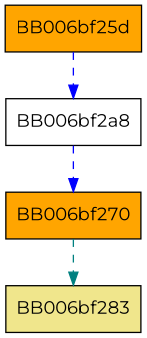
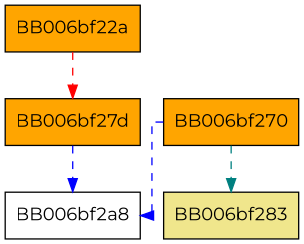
  digraph {
    fontname=Montserrat
    splines=ortho
    node [fillcolor=orange fontname=Montserrat shape=box style=filled]
    edge [color=blue fontname=Montserrat style=dashed]
    BB006bf2a8 [fillcolor=white]
    BB006bf270
    BB006bf283 [fillcolor=khaki]
-   BB006bf25d
-   BB006bf2a8 -> BB006bf270
+   BB006bf22a
+   BB006bf25d [label=BB006bf27d]
+   BB006bf270 -> BB006bf2a8
    BB006bf270 -> BB006bf283 [color=teal]
+   BB006bf22a -> BB006bf25d [color=red]
    BB006bf25d -> BB006bf2a8
  }
